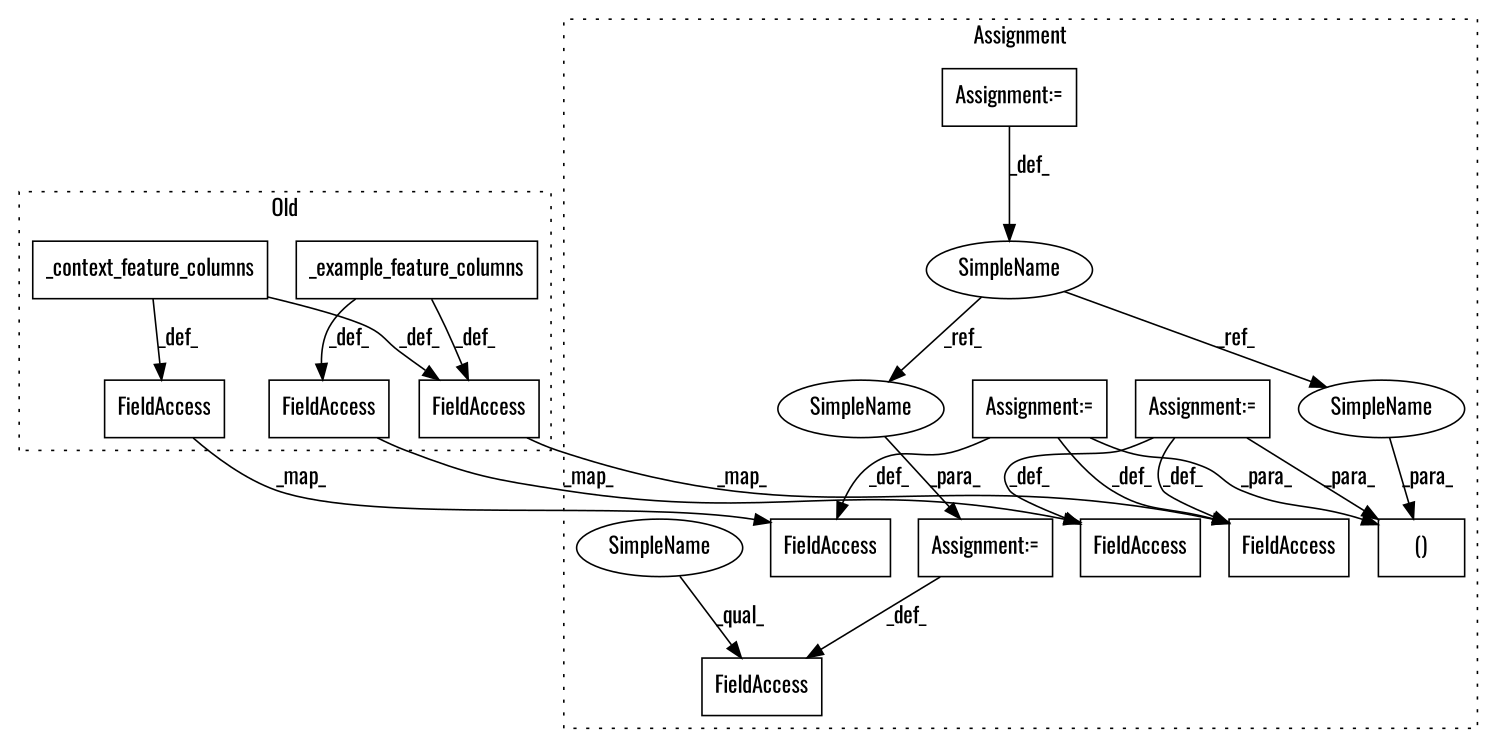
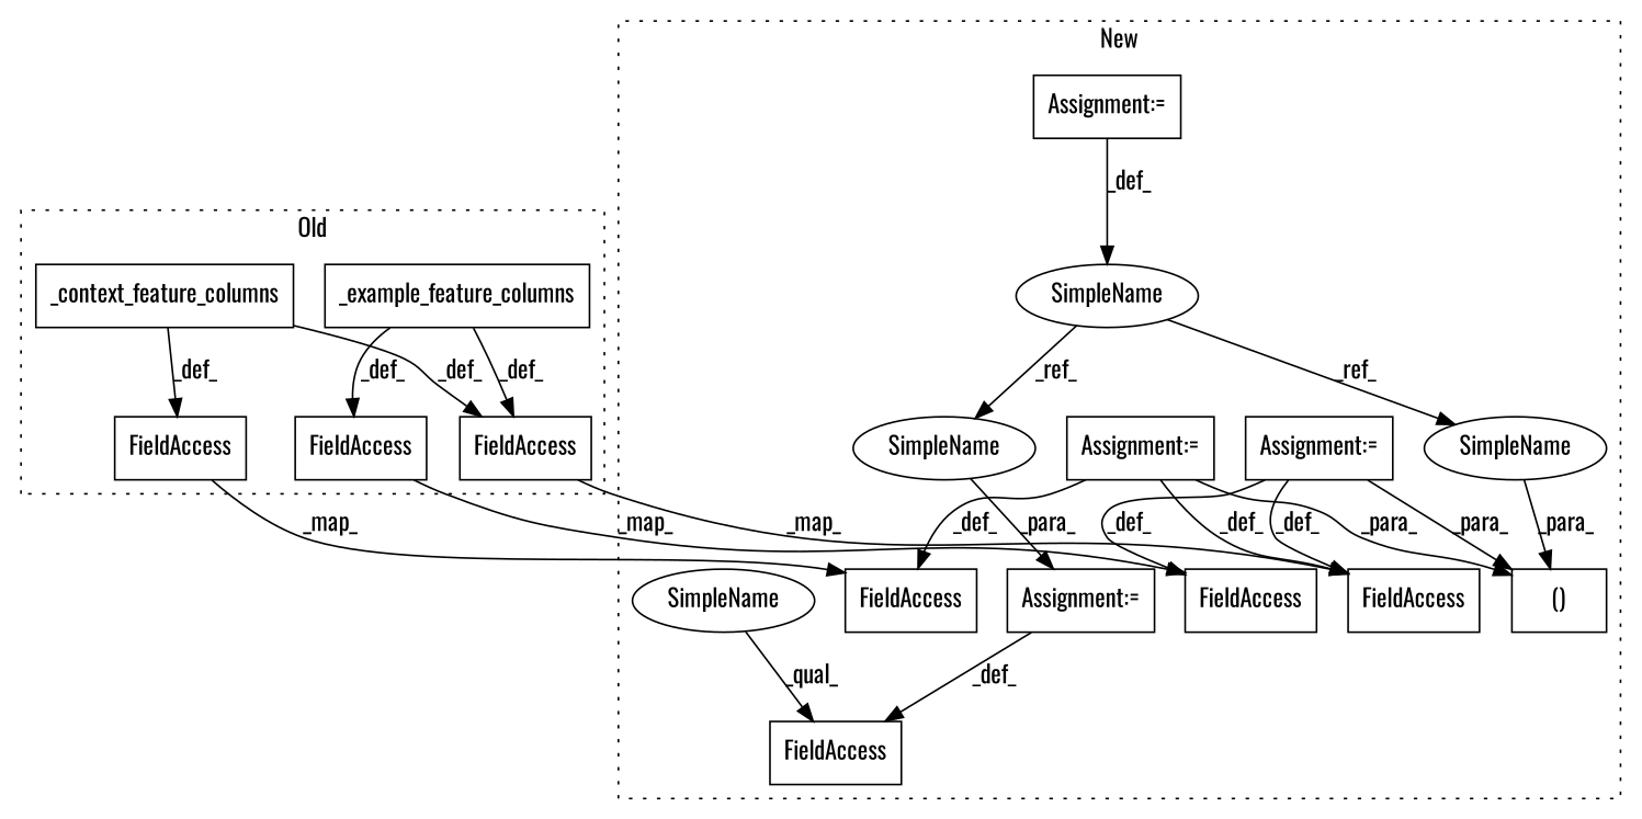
  digraph {
    fontname=Oswald
    node [a=22 l=14 s=5193 shape=box fontname=Oswald]
    edge [fontname=Oswald]
    n1 [a=32 l=26 label=_example_feature_columns s=4227]
    n2 [l=28 label=FieldAccess s=4198]
    n3 [l=11 label=FieldAccess s=4290]
    n4 [a=32 l=26 label=_context_feature_columns s=4166]
    n5 [l=28 label=FieldAccess s=4137]
    n6 [a=106 l=86 label="()" s=5354]
    n7 [a=7 l=23 label="Assignment:=" s=5266]
    n8 [a=7 l=23 label="Assignment:=" s=5225]
    n9 [a=7 label="Assignment:="]
    n10 [l=29 label=FieldAccess s=5529]
    n11 [l=20 label=FieldAccess s=5588]
    n12 [a=42 label=SimpleName shape=ellipse]
    n13 [a=7 l=1 label="Assignment:=" s=5608]
    n14 [l=12 label=FieldAccess s=5661]
    n15 [l=29 label=FieldAccess s=5470]
    n16 [a=42 label=SimpleName s=5426 shape=ellipse]
    n17 [a=42 label=SimpleName s=5609 shape=ellipse]
    n18 [a=42 l=4 label=SimpleName s=5588 shape=ellipse]
    subgraph cluster_1 {
      label=Old
      style=dotted
      n1
      n2
      n3
      n4
      n5
    }
    subgraph cluster_2 {
-     label=Assignment
+     label=New
      style=dotted
      n6
      n7
      n8
      n9
      n10
      n11
      n12
      n13
      n14
      n15
      n16
      n17
      n18
    }
    n1 -> n2 [label=_def_]
    n1 -> n3 [label=_def_]
    n2 -> n10 [label=_map_]
    n3 -> n14 [label=_map_]
    n4 -> n3 [label=_def_]
    n4 -> n5 [label=_def_]
    n5 -> n15 [label=_map_]
    n7 -> n6 [label=_para_]
    n7 -> n10 [label=_def_]
    n7 -> n14 [label=_def_]
    n8 -> n6 [label=_para_]
    n8 -> n14 [label=_def_]
    n8 -> n15 [label=_def_]
    n9 -> n12 [label=_def_]
    n12 -> n16 [label=_ref_]
    n12 -> n17 [label=_ref_]
    n13 -> n11 [label=_def_]
    n16 -> n6 [label=_para_]
    n17 -> n13 [label=_para_]
    n18 -> n11 [label=_qual_]
  }
